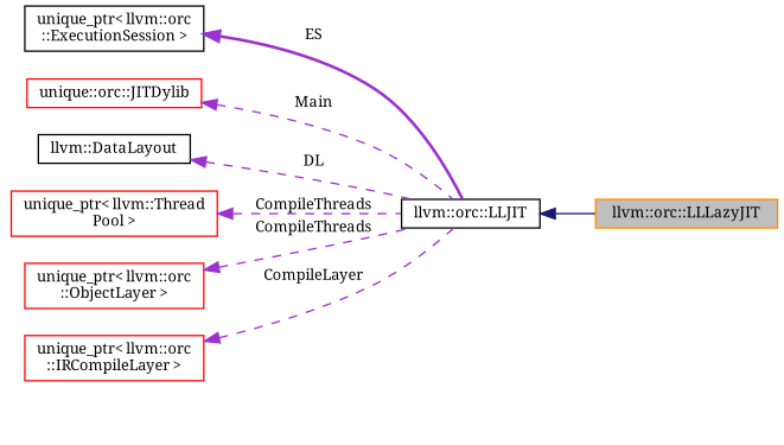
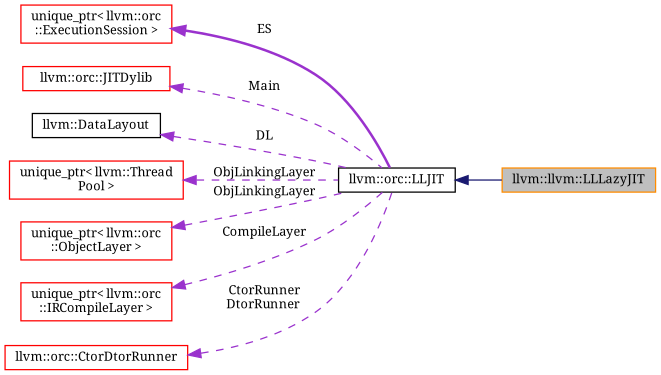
  digraph {
    fontname="Noto Serif"
    rankdir=LR
    node [color=red fontname="Noto Serif" fontsize=10 shape=box]
    edge [color=darkorchid3 dir=back fontname="Noto Serif" fontsize=10 labelfontname=Helvetica labelfontsize=10 style=dashed]
-   n1 [color=darkorange fillcolor=grey75 fontcolor=black height=0.2 label="llvm::orc::LLLazyJIT" style=filled width=0.4]
+   n1 [color=darkorange fillcolor=grey75 fontcolor=black height=0.2 label="llvm::llvm::LLLazyJIT" style=filled width=0.4]
    n2 [color=black height=0.2 label="llvm::orc::LLJIT" width=0.4]
-   n3 [color=black height=0.2 label="unique_ptr\< llvm::orc\l::ExecutionSession \>" width=0.4]
-   n4 [height=0.2 label="unique::orc::JITDylib" width=0.4]
+   n3 [height=0.2 label="unique_ptr\< llvm::orc\l::ExecutionSession \>" width=0.4]
+   n4 [height=0.2 label="llvm::orc::JITDylib" width=0.4]
    n5 [color=black height=0.2 label="llvm::DataLayout" width=0.4]
    n6 [height=0.2 label="unique_ptr\< llvm::Thread\lPool \>" width=0.4]
    n7 [height=0.2 label="unique_ptr\< llvm::orc\l::ObjectLayer \>" width=0.4]
    n8 [height=0.2 label="unique_ptr\< llvm::orc\l::IRCompileLayer \>" width=0.4]
+   n9 [height=0.2 label="llvm::orc::CtorDtorRunner" width=0.4]
    n2 -> n1 [color=midnightblue style=solid]
    n3 -> n2 [label=" ES" style=bold]
    n4 -> n2 [label=" Main"]
    n5 -> n2 [label=" DL"]
-   n6 -> n2 [label=" CompileThreads"]
-   n7 -> n2 [label=" CompileThreads"]
+   n6 -> n2 [label=" ObjLinkingLayer"]
+   n7 -> n2 [label=" ObjLinkingLayer"]
    n8 -> n2 [label=" CompileLayer"]
+   n9 -> n2 [label=" CtorRunner\nDtorRunner"]
  }
